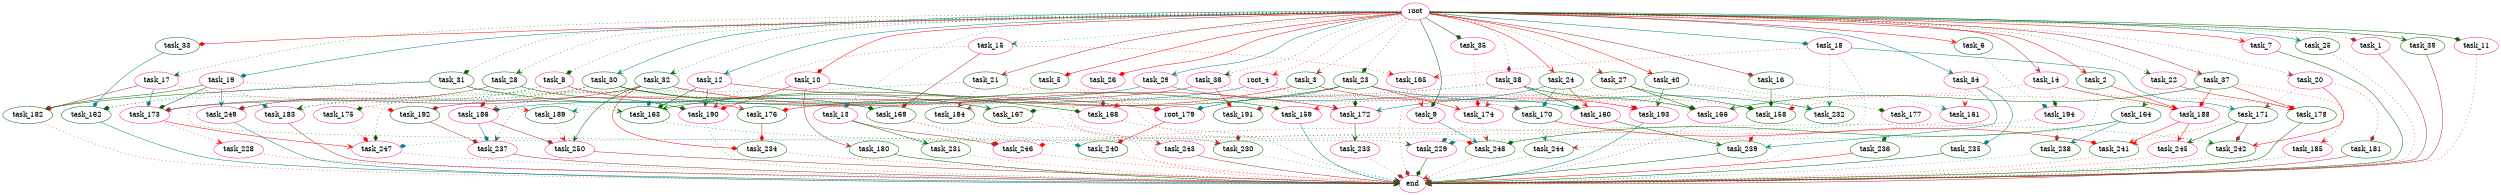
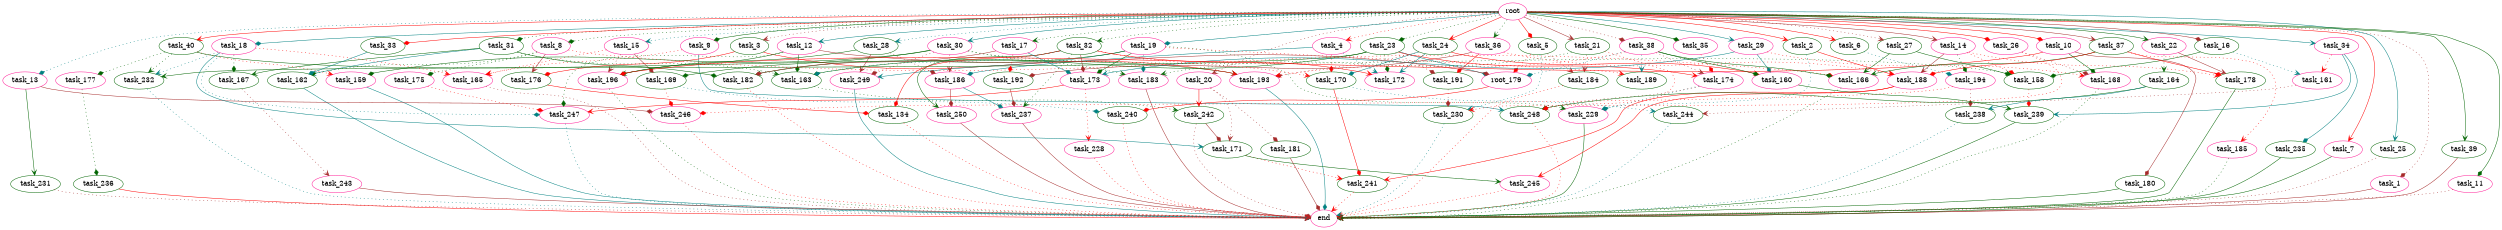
  digraph {
    node [color=deeppink]
    edge [arrowhead=vee color=red style=solid]
    task_162 [color=darkgreen]
    end
    task_189 [color=darkgreen]
    task_250
    task_240 [color=darkgreen]
    task_169 [color=darkgreen]
    task_15
    task_165
-   task_190
+   task_190 [label=task_196]
    task_246
    task_229
    task_244 [color=darkgreen]
    task_161
    task_9
    task_248 [color=darkgreen]
    task_40 [color=darkgreen]
    task_159
    task_232 [color=darkgreen]
    task_193
    task_177
    task_236 [color=darkgreen]
    task_183
-   task_4 [label=root_4]
+   task_4
    task_186
    task_172
    task_170 [color=darkgreen]
    task_237
-   task_233
    task_241 [color=darkgreen]
    n30 [label=root_179]
    task_171 [color=darkgreen]
    task_20
    task_242 [color=darkgreen]
    task_181 [color=darkgreen]
    task_245
    task_166
    task_231 [color=darkgreen]
    task_13
    task_158 [color=darkgreen]
    task_14
    task_188
    task_194
    task_178 [color=darkgreen]
    task_239 [color=darkgreen]
    task_238 [color=darkgreen]
    task_174
    task_3 [color=darkgreen]
    task_176 [color=darkgreen]
-   task_234 [color=darkgreen]
+   task_234 [color=darkgreen label=task_134]
    task_192 [color=darkgreen]
    task_5 [color=darkgreen]
    task_184 [color=darkgreen]
    task_230 [color=darkgreen]
    task_185
    task_26
    task_168
    task_28 [color=darkgreen]
    task_249
    task_19
    task_173
    task_182 [color=darkgreen]
    task_247
    task_228
    task_175
    task_2 [color=darkgreen]
    task_7
    task_25 [color=darkgreen]
    task_163 [color=darkgreen]
    task_36
    task_191 [color=darkgreen]
    task_31 [color=darkgreen]
    task_167 [color=darkgreen]
    task_243
    task_23 [color=darkgreen]
    task_29
    task_160
    task_1
    task_180 [color=darkgreen]
    task_24 [color=darkgreen]
    task_18
    task_32 [color=darkgreen]
    task_12
    task_22
    task_164 [color=darkgreen]
    task_21 [color=darkgreen]
    task_16 [color=darkgreen]
-   task_30 [color=darkgreen]
+   task_30
    task_39 [color=darkgreen]
    task_8
    task_34
    task_235 [color=darkgreen]
    root
    task_17
    task_10
    task_27 [color=darkgreen]
    task_6 [color=darkgreen]
    task_37 [color=darkgreen]
    task_35
    task_33 [color=darkgreen]
    task_38
    task_11
    task_162 -> end [color=teal]
-   task_189 -> task_250 [style=dotted]
    task_250 -> end [color=brown]
    task_240 -> end [arrowhead=diamond style=dotted]
    task_169 -> task_240 [arrowhead=diamond color=teal style=dotted]
    task_169 -> task_246 [arrowhead=diamond style=dotted]
    task_15 -> task_169 [arrowhead=diamond color=brown]
    task_15 -> task_165 [style=dotted]
    task_15 -> task_190 [color=brown style=dotted]
    task_165 -> end [arrowhead=diamond color=brown style=dotted]
    task_190 -> end [arrowhead=diamond color=darkgreen style=dotted]
    task_246 -> end [arrowhead=diamond style=dotted]
    task_229 -> end [arrowhead=diamond color=darkgreen]
    task_244 -> end [color=teal style=dotted]
    task_161 -> task_244 [color=brown style=dotted]
-   task_165 -> task_9 [style=dotted]
+   task_9 -> task_165 [style=dotted]
    task_9 -> task_248 [color=teal]
    task_248 -> end [style=dotted]
    task_40 -> task_159 [style=dotted]
    task_40 -> task_232 [color=darkgreen style=dotted]
    task_40 -> task_193 [color=darkgreen]
    task_40 -> task_177 [arrowhead=diamond color=darkgreen style=dotted]
    task_159 -> end [color=teal]
    task_232 -> end [color=teal style=dotted]
    task_193 -> end [arrowhead=diamond color=teal]
    task_177 -> task_236 [arrowhead=diamond color=darkgreen style=dotted]
    task_236 -> end
    task_183 -> end [color=brown]
    task_4 -> task_186 [arrowhead=diamond color=teal]
    task_4 -> task_172 [color=teal style=dotted]
    task_4 -> task_170 [arrowhead=diamond style=dotted]
    task_186 -> task_250 [arrowhead=diamond color=brown]
    task_186 -> task_237 [arrowhead=diamond color=teal]
-   task_172 -> task_233 [color=darkgreen]
    task_170 -> task_244 [color=teal style=dotted]
    task_170 -> task_241 [arrowhead=diamond]
    task_237 -> end [arrowhead=diamond color=brown]
-   task_233 -> end [arrowhead=diamond color=brown style=dotted]
    task_241 -> end [style=dotted]
    n30 -> task_240 [arrowhead=diamond]
    task_171 -> task_241 [style=dotted]
-   task_171 -> task_242 [arrowhead=diamond color=brown]
+   task_242 -> task_171 [arrowhead=diamond color=brown]
    task_171 -> task_245 [color=darkgreen]
    task_20 -> task_171 [color=brown style=dotted]
    task_20 -> task_242
    task_20 -> task_181 [arrowhead=diamond color=brown style=dotted]
    task_242 -> end [arrowhead=diamond color=brown style=dotted]
    task_181 -> end [arrowhead=diamond color=brown]
    task_245 -> end [style=dotted]
    task_166 -> end [arrowhead=diamond color=darkgreen style=dotted]
    task_231 -> end [color=brown style=dotted]
    task_13 -> task_246 [arrowhead=diamond color=brown]
    task_13 -> task_231 [color=darkgreen]
    task_158 -> task_239 [arrowhead=diamond style=dotted]
    task_14 -> task_158 [arrowhead=diamond style=dotted]
    task_14 -> task_188 [color=brown]
    task_14 -> task_194 [arrowhead=diamond color=darkgreen style=dotted]
    task_14 -> task_178 [style=dotted]
    task_188 -> task_241
    task_188 -> task_245
    task_194 -> task_246 [arrowhead=diamond style=dotted]
    task_194 -> task_238 [arrowhead=diamond color=brown style=dotted]
    task_178 -> end [color=darkgreen]
    task_239 -> end [color=darkgreen]
    task_238 -> end [arrowhead=diamond color=teal style=dotted]
    task_174 -> task_229 [arrowhead=diamond color=teal style=dotted]
    task_174 -> task_248 [color=brown style=dotted]
    task_3 -> task_193
    task_3 -> task_176 [arrowhead=diamond]
    task_176 -> task_234 [arrowhead=diamond]
    task_234 -> end [arrowhead=diamond style=dotted]
    task_192 -> task_237 [arrowhead=diamond color=brown]
    task_5 -> n30 [arrowhead=diamond style=dotted]
    task_5 -> task_184 [color=brown style=dotted]
    task_5 -> task_230 [color=teal style=dotted]
    task_184 -> end [style=dotted]
    task_230 -> end [color=teal style=dotted]
    task_185 -> end [arrowhead=diamond color=darkgreen style=dotted]
    task_26 -> task_230 [style=dotted]
    task_26 -> task_168 [arrowhead=diamond color=brown style=dotted]
    task_168 -> end [color=darkgreen style=dotted]
    task_28 -> task_190 [arrowhead=diamond color=darkgreen]
    task_28 -> task_186 [arrowhead=diamond color=brown style=dotted]
    task_28 -> task_249 [color=brown]
    task_249 -> end [arrowhead=diamond color=teal]
    task_19 -> task_189 [style=dotted]
    task_19 -> task_229 [color=darkgreen style=dotted]
    task_19 -> task_183 [arrowhead=diamond color=teal style=dotted]
    task_19 -> task_249 [color=teal]
    task_19 -> task_173 [arrowhead=diamond color=darkgreen]
    task_19 -> task_182 [color=darkgreen]
    task_173 -> task_247
    task_173 -> task_228 [style=dotted]
    task_182 -> end [arrowhead=diamond style=dotted]
    task_247 -> end [arrowhead=diamond color=teal style=dotted]
    task_228 -> end [style=dotted]
    task_175 -> task_247 [arrowhead=diamond style=dotted]
    task_2 -> task_229 [arrowhead=diamond color=teal style=dotted]
    task_2 -> task_188
    task_7 -> end [color=darkgreen]
    task_25 -> end [arrowhead=diamond color=brown style=dotted]
    task_163 -> task_242 [color=darkgreen style=dotted]
    task_36 -> task_188 [style=dotted]
    task_36 -> task_192 [arrowhead=diamond color=brown]
    task_36 -> task_191 [arrowhead=diamond]
    task_191 -> task_230 [arrowhead=diamond color=brown style=dotted]
-   task_31 -> task_162 [color=teal style=dotted]
+   task_31 -> task_162 [color=teal]
    task_31 -> task_182 [arrowhead=diamond color=darkgreen]
    task_31 -> task_163 [color=darkgreen style=dotted]
    task_31 -> task_167 [color=darkgreen]
    task_167 -> task_243 [color=brown style=dotted]
    task_243 -> end [color=brown]
-   task_23 -> task_232 [color=teal]
+   task_23 -> task_232 [color=darkgreen]
    task_23 -> task_172 [arrowhead=diamond color=darkgreen style=dotted]
    task_23 -> n30 [arrowhead=diamond color=teal]
    task_23 -> task_174
-   task_23 -> task_163 [color=darkgreen]
+   task_23 -> task_163 [arrowhead=diamond color=darkgreen]
    task_23 -> task_191 [arrowhead=diamond color=brown style=dotted]
    task_29 -> task_168 [style=dotted]
    task_29 -> task_173 [color=teal]
    task_29 -> task_160 [arrowhead=diamond color=teal]
    task_160 -> task_239 [color=darkgreen]
    task_1 -> end [arrowhead=diamond color=brown]
    task_180 -> end [color=darkgreen]
    task_24 -> task_193 [arrowhead=diamond color=brown style=dotted]
    task_24 -> task_172 [color=teal]
    task_24 -> task_170 [arrowhead=diamond color=teal]
    task_24 -> task_160
    task_18 -> task_165 [style=dotted]
    task_18 -> task_232 [color=teal style=dotted]
    task_18 -> task_171 [color=teal]
    task_18 -> task_247 [arrowhead=diamond color=teal style=dotted]
-   task_27 -> task_167 [arrowhead=diamond color=darkgreen style=dotted]
+   task_18 -> task_167 [arrowhead=diamond color=darkgreen style=dotted]
    task_32 -> task_250 [color=darkgreen]
    task_32 -> task_172
-   task_32 -> task_170 [color=teal style=dotted]
+   task_32 -> task_170 [style=dotted]
    task_32 -> task_237 [color=darkgreen style=dotted]
    task_32 -> task_234 [arrowhead=diamond]
    task_32 -> task_173 [arrowhead=diamond color=brown]
    task_32 -> task_163 [arrowhead=diamond color=teal style=dotted]
    task_12 -> task_190 [color=darkgreen]
    task_12 -> n30 [arrowhead=diamond color=brown]
    task_12 -> task_247 [arrowhead=diamond color=darkgreen style=dotted]
    task_12 -> task_163 [arrowhead=diamond color=darkgreen]
    task_22 -> task_178 [color=brown]
    task_22 -> task_164 [color=darkgreen style=dotted]
    task_164 -> task_248 [arrowhead=diamond color=darkgreen]
    task_164 -> task_238 [color=teal]
    task_21 -> task_248 [arrowhead=diamond style=dotted]
    task_21 -> task_183 [color=darkgreen style=dotted]
    task_21 -> task_184 [color=brown style=dotted]
    task_16 -> task_161 [color=teal style=dotted]
    task_16 -> task_158 [arrowhead=diamond color=darkgreen]
    task_30 -> task_169 [arrowhead=diamond color=darkgreen]
    task_30 -> task_159 [arrowhead=diamond color=darkgreen]
    task_30 -> task_183 [color=darkgreen style=dotted]
    task_30 -> task_186 [color=brown style=dotted]
-   task_30 -> task_158 [arrowhead=diamond color=darkgreen style=dotted]
+   task_30 -> task_158 [color=darkgreen style=dotted]
    task_30 -> task_249 [arrowhead=diamond color=brown style=dotted]
    task_39 -> end [color=brown]
    task_8 -> task_162 [arrowhead=diamond color=darkgreen style=dotted]
    task_8 -> task_166 [arrowhead=diamond style=dotted]
    task_8 -> task_176 [color=brown]
    task_8 -> task_175 [arrowhead=diamond color=darkgreen style=dotted]
    task_34 -> task_161 [style=dotted]
    task_34 -> task_239 [color=teal]
    task_34 -> task_235 [arrowhead=diamond color=teal]
    task_235 -> end [arrowhead=diamond color=darkgreen]
    root -> task_15 [color=teal style=dotted]
    root -> task_9 [arrowhead=diamond color=darkgreen]
    root -> task_40
    root -> task_4 [style=dotted]
    root -> task_20 [color=brown style=dotted]
    root -> task_13 [arrowhead=diamond color=teal style=dotted]
    root -> task_14 [color=brown]
    root -> task_3 [color=brown style=dotted]
    root -> task_5 [arrowhead=diamond]
    root -> task_26 [arrowhead=diamond]
-   root -> task_28 [color=darkgreen style=dotted]
+   root -> task_28 [color=teal style=dotted]
    root -> task_19 [arrowhead=diamond color=teal]
    root -> task_2
    root -> task_7
    root -> task_25 [color=teal]
    root -> task_36 [color=darkgreen style=dotted]
    root -> task_31 [arrowhead=diamond color=darkgreen style=dotted]
    root -> task_23 [arrowhead=diamond color=darkgreen style=dotted]
    root -> task_29 [color=teal]
    root -> task_1 [arrowhead=diamond color=brown style=dotted]
    root -> task_24
    root -> task_18 [arrowhead=diamond color=teal]
    root -> task_32 [color=darkgreen style=dotted]
    root -> task_12 [color=teal]
-   root -> task_22 [color=darkgreen style=dotted]
+   root -> task_22 [color=darkgreen]
    root -> task_21 [color=brown]
    root -> task_16 [arrowhead=diamond color=brown]
    root -> task_30 [color=teal]
    root -> task_39 [color=darkgreen]
    root -> task_8 [arrowhead=diamond color=darkgreen style=dotted]
    root -> task_34 [color=teal]
    root -> task_17 [color=darkgreen style=dotted]
    root -> task_10 [arrowhead=diamond]
    root -> task_27 [color=brown style=dotted]
    root -> task_6
    root -> task_37 [color=brown]
    root -> task_35 [arrowhead=diamond color=darkgreen]
    root -> task_33 [arrowhead=diamond]
    root -> task_38 [arrowhead=diamond color=brown style=dotted]
    root -> task_11 [arrowhead=diamond color=darkgreen]
    task_17 -> task_192 [arrowhead=diamond style=dotted]
    task_17 -> task_173 [arrowhead=diamond color=teal]
    task_17 -> task_182 [arrowhead=diamond color=brown]
    task_10 -> task_190 [arrowhead=diamond]
    task_10 -> task_168 [arrowhead=diamond color=darkgreen]
-   task_10 -> task_180 [color=brown]
+   task_10 -> task_180 [arrowhead=diamond color=brown]
    task_27 -> task_166 [color=darkgreen]
    task_27 -> task_158 [arrowhead=diamond color=darkgreen]
    task_6 -> task_194 [arrowhead=diamond color=teal style=dotted]
    task_37 -> task_166 [color=darkgreen]
    task_37 -> task_188 [arrowhead=diamond]
    task_37 -> task_178 [arrowhead=diamond]
    task_37 -> task_185 [style=dotted]
    task_35 -> task_174 [arrowhead=diamond style=dotted]
    task_33 -> task_162 [arrowhead=diamond color=teal]
    task_38 -> task_189 [color=teal style=dotted]
    task_38 -> task_193 [style=dotted]
    task_38 -> n30 [arrowhead=diamond color=teal style=dotted]
    task_38 -> task_166 [arrowhead=diamond color=darkgreen]
    task_38 -> task_174 [color=brown style=dotted]
    task_38 -> task_160 [arrowhead=diamond color=darkgreen]
    task_11 -> end [color=brown style=dotted]
  }
